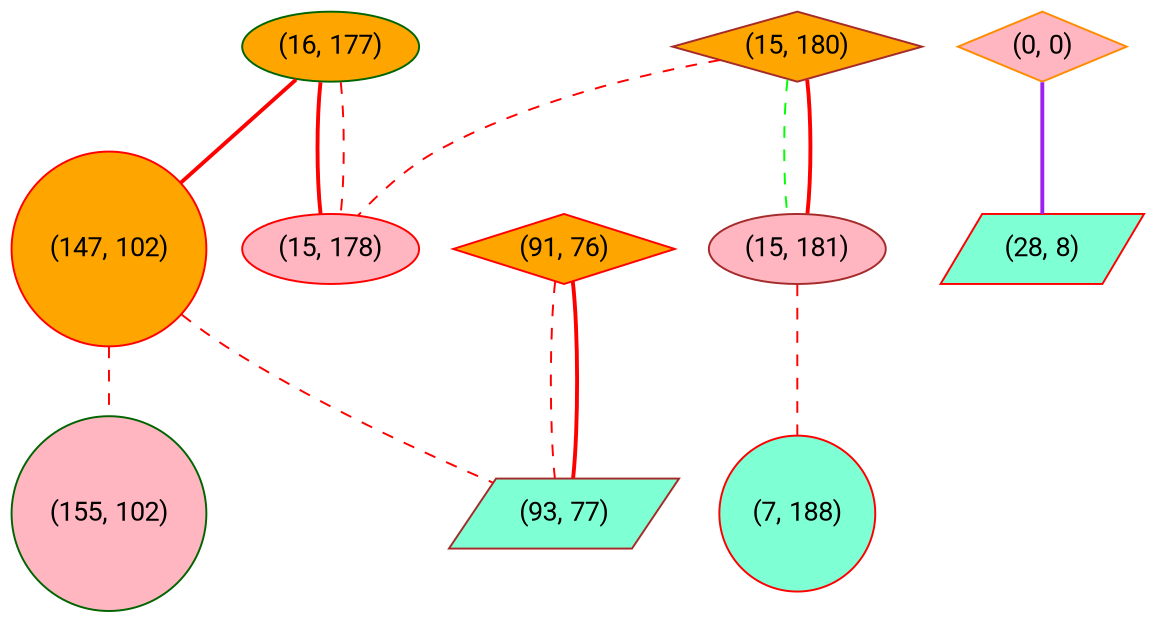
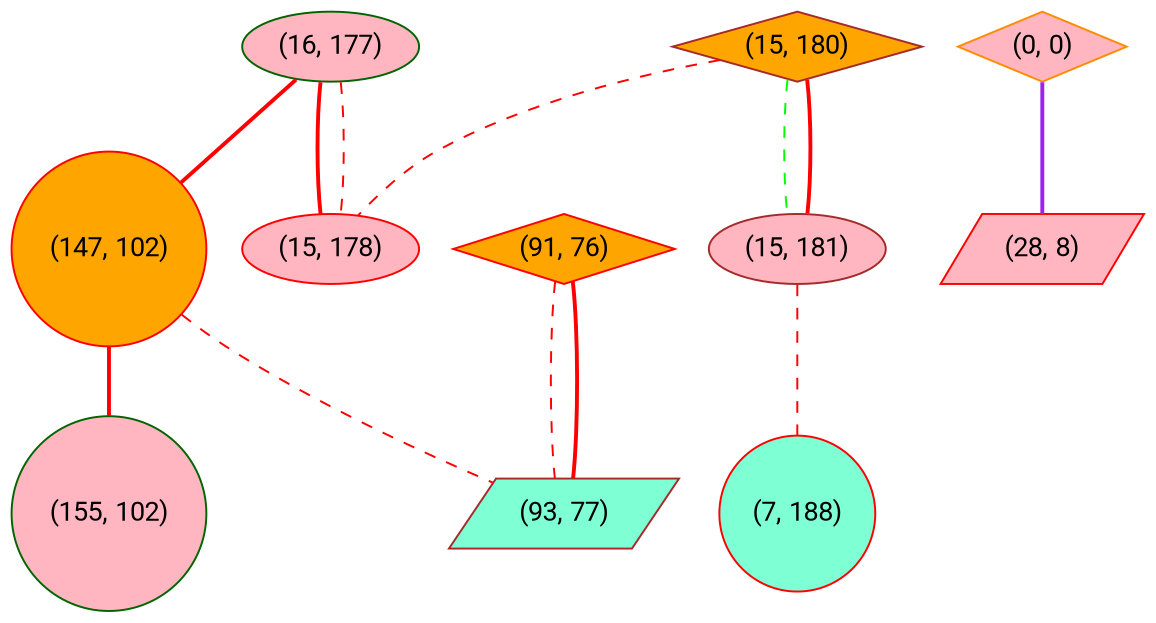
  graph {
    fontname=Roboto
    node [color=red fillcolor=lightpink fontname=Roboto shape=ellipse style=filled]
    edge [color=red fontname=Roboto style=bold weight=1]
-   "(16, 177)" [color=darkgreen fillcolor=orange]
+   "(16, 177)" [color=darkgreen]
    "(147, 102)" [fillcolor=orange shape=circle]
    "(15, 178)"
    "(155, 102)" [color=darkgreen shape=circle]
    "(93, 77)" [color=brown fillcolor=aquamarine shape=parallelogram]
    "(0, 0)" [color=darkorange shape=diamond]
-   "(28, 8)" [fillcolor=aquamarine shape=parallelogram]
+   "(28, 8)" [shape=parallelogram]
    "(15, 180)" [color=brown fillcolor=orange shape=diamond]
    "(15, 181)" [color=brown]
    "(7, 188)" [fillcolor=aquamarine shape=circle]
    "(91, 76)" [fillcolor=orange shape=diamond]
    "(16, 177)" -- "(147, 102)"
    "(16, 177)" -- "(15, 178)"
    "(16, 177)" -- "(15, 178)" [style=dashed]
-   "(147, 102)" -- "(155, 102)" [style=dashed]
+   "(147, 102)" -- "(155, 102)"
    "(147, 102)" -- "(93, 77)" [style=dashed]
    "(0, 0)" -- "(28, 8)" [color=purple weight=4]
    "(15, 180)" -- "(15, 178)" [style=dashed]
    "(15, 180)" -- "(15, 181)" [color=green style=dashed weight=2]
    "(15, 180)" -- "(15, 181)"
    "(15, 181)" -- "(7, 188)" [style=dashed]
    "(91, 76)" -- "(93, 77)" [style=dashed]
    "(91, 76)" -- "(93, 77)"
  }
